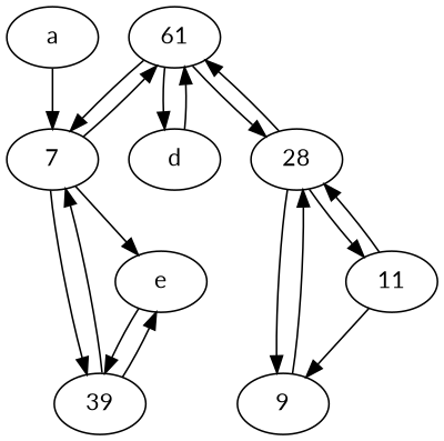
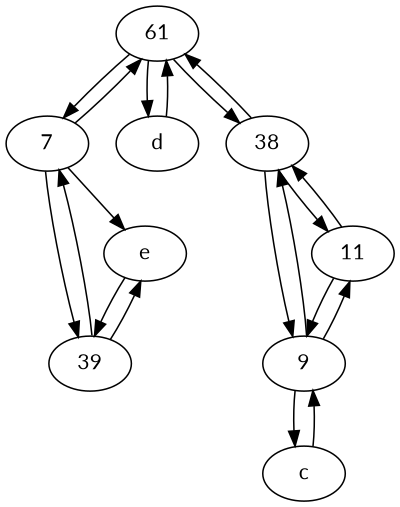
  digraph {
    fontname=Lato
    node [fontname=Lato]
    edge [fontname=Lato]
    n1 [label=61]
    7
    d
-   38 [label=28]
+   38
    39
    e
    n7 [label=9]
    11
-   a
+   c
    n1 -> 7
    n1 -> d
    n1 -> 38
    7 -> n1
    7 -> 39
    7 -> e
    d -> n1
    38 -> n1
    38 -> n7
    38 -> 11
    39 -> 7
    39 -> e
    e -> 39
    n7 -> 38
+   n7 -> 11
+   n7 -> c
    11 -> 38
    11 -> n7
-   a -> 7
+   c -> n7
  }
